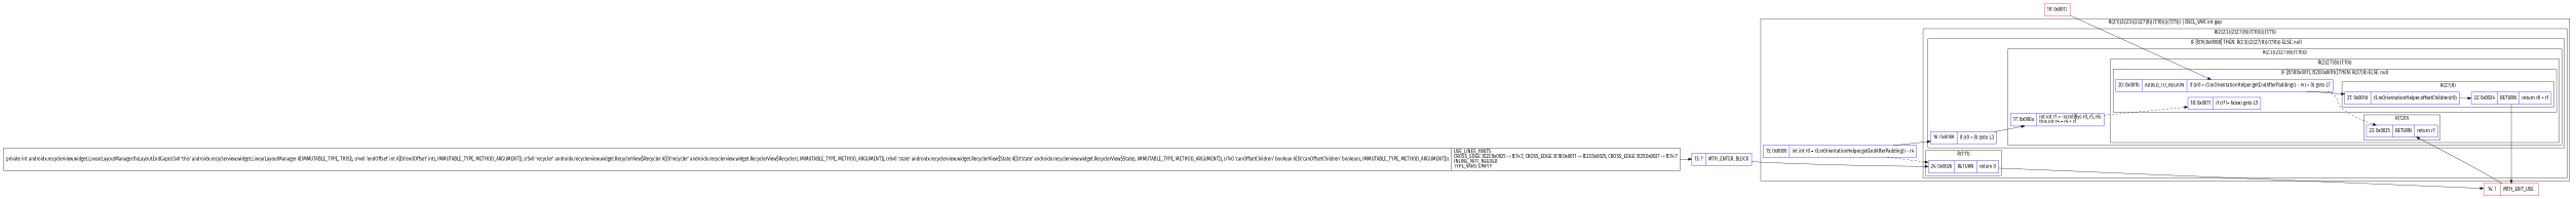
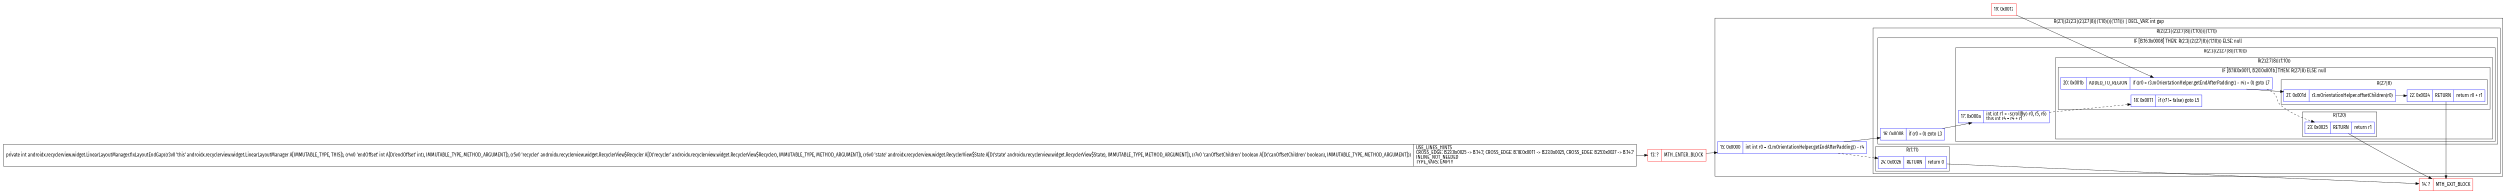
  digraph {
    fontname="Fira Sans"
    rankdir=LR
    node [color=blue fontname="Fira Sans" shape=record]
    edge [fontname="Fira Sans"]
    n1 [label="{21\:\ 0x001d|r3.mOrientationHelper.offsetChildren(r0)\l}"]
    n2 [label="{22\:\ 0x0024|RETURN\l|return r0 + r1\l}"]
    n3 [label="{18\:\ 0x0011|if (r7 != false) goto L5\l}"]
    n4 [label="{20\:\ 0x001b|ADDED_TO_REGION\l|if ((r0 = r3.mOrientationHelper.getEndAfterPadding() \- r4) \> 0) goto L7\l}"]
    n5 [label="{23\:\ 0x0025|RETURN\l|return r1\l}"]
    n6 [label="{17\:\ 0x000a|int int r1 = \-scrollBy(\-r0, r5, r6)\lthis int r4 = r4 + r1\l}"]
    n7 [label="{16\:\ 0x0008|if (r0 \> 0) goto L3\l}"]
    n8 [label="{24\:\ 0x0026|RETURN\l|return 0\l}"]
    n9 [label="{15\:\ 0x0000|int int r0 = r3.mOrientationHelper.getEndAfterPadding() \- r4\l}"]
-   n10 [color=red label="{14\:\ ?|MTH_EXIT_USE\l}"]
+   n10 [color=red label="{14\:\ ?|MTH_EXIT_BLOCK\l}"]
    n11 [color=red label="{19\:\ 0x0013}"]
-   n12 [label="{13\:\ ?|MTH_ENTER_BLOCK\l}"]
+   n12 [color=red label="{13\:\ ?|MTH_ENTER_BLOCK\l}"]
    n13 [label="{private int androidx.recyclerview.widget.LinearLayoutManager.fixLayoutEndGap((r3v0 'this' androidx.recyclerview.widget.LinearLayoutManager A[IMMUTABLE_TYPE, THIS]), (r4v0 'endOffset' int A[D('endOffset' int), IMMUTABLE_TYPE, METHOD_ARGUMENT]), (r5v0 'recycler' androidx.recyclerview.widget.RecyclerView$Recycler A[D('recycler' androidx.recyclerview.widget.RecyclerView$Recycler), IMMUTABLE_TYPE, METHOD_ARGUMENT]), (r6v0 'state' androidx.recyclerview.widget.RecyclerView$State A[D('state' androidx.recyclerview.widget.RecyclerView$State), IMMUTABLE_TYPE, METHOD_ARGUMENT]), (r7v0 'canOffsetChildren' boolean A[D('canOffsetChildren' boolean), IMMUTABLE_TYPE, METHOD_ARGUMENT]))  | USE_LINES_HINTS\lCROSS_EDGE: B:23:0x0025 \-\> B:14:?, CROSS_EDGE: B:18:0x0011 \-\> B:23:0x0025, CROSS_EDGE: B:25:0x0027 \-\> B:14:?\lINLINE_NOT_NEEDED\lTYPE_VARS: EMPTY\l}" color=""]
    subgraph cluster_1 {
      label="R(2:1|(2:(2:3|(2:(2:7|8)|(1:10)))|(1:11))) | DECL_VAR: int gap\l"
      n9
      subgraph cluster_2 {
        label="R(2:(2:3|(2:(2:7|8)|(1:10)))|(1:11))"
        subgraph cluster_3 {
          label="IF [B:16:0x0008] THEN: R(2:3|(2:(2:7|8)|(1:10))) ELSE: null"
          n7
          subgraph cluster_4 {
            label="R(2:3|(2:(2:7|8)|(1:10)))"
            n6
            subgraph cluster_5 {
              label="R(2:(2:7|8)|(1:10))"
              subgraph cluster_6 {
                label="IF [B:18:0x0011, B:20:0x001b] THEN: R(2:7|8) ELSE: null"
                n3
                n4
                subgraph cluster_7 {
                  label="R(2:7|8)"
                  n1
                  n2
                }
              }
              subgraph cluster_8 {
                label="R(1:20)"
                n5
              }
            }
          }
        }
        subgraph cluster_9 {
          label="R(1:11)"
          n8
        }
      }
    }
    n1 -> n2
    n2 -> n10
    n4 -> n1
    n4 -> n5 [style=dashed]
-   n10 -> n5
+   n5 -> n10
    n6 -> n3 [style=dashed]
    n7 -> n6
    n8 -> n10
    n9 -> n7
    n9 -> n8 [style=dashed]
    n11 -> n4
-   n12 -> n8
+   n12 -> n9
    n13 -> n12
  }
